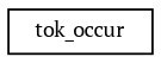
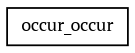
  digraph {
    rankdir=LR
    fontname="PT Serif"
-   n1 [color=black fillcolor=white fontname="PT Serif" fontsize=10 height=0.2 label=tok_occur shape=record style=filled width=0.4]
+   n1 [color=black fillcolor=white fontname="PT Serif" fontsize=10 height=0.2 label=occur_occur shape=record style=filled width=0.4]
  }
